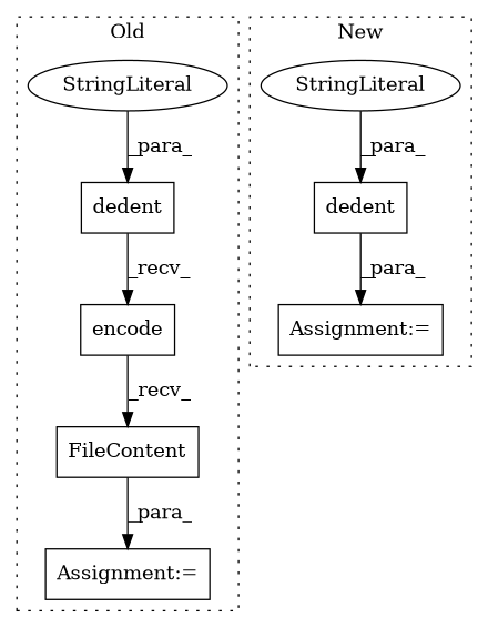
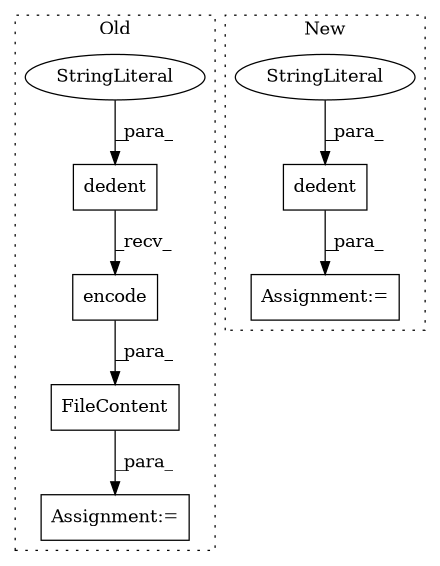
  digraph {
    node [a=32 l="7,1" shape=box]
    n1 [l=8 label=encode s=8399]
    n2 [l="12,1" label=FileContent s="8165,8407"]
    n3 [label=dedent s="8187,8397"]
    n4 [a=7 l=1 label="Assignment:=" s=8420]
    n5 [a=45 l=203 label=StringLiteral s=8194 shape=ellipse]
    n6 [label=dedent s="7771,7953"]
    n7 [a=7 l=1 label="Assignment:=" s=7770]
    n8 [a=45 l=175 label=StringLiteral s=7778 shape=ellipse]
    subgraph cluster_1 {
      label=Old
      style=dotted
      n1
      n2
      n3
      n4
      n5
    }
    subgraph cluster_2 {
      label=New
      style=dotted
      n6
      n7
      n8
    }
-   n1 -> n2 [label=_recv_]
+   n1 -> n2 [label=_para_]
    n2 -> n4 [label=_para_]
    n3 -> n1 [label=_recv_]
    n5 -> n3 [label=_para_]
    n6 -> n7 [label=_para_]
    n8 -> n6 [label=_para_]
  }
